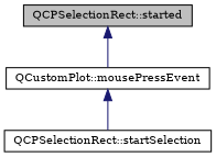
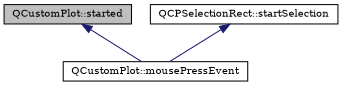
  digraph {
    fontname="DejaVu Serif"
    rankdir=TB
    node [color=black fillcolor=white fontname="DejaVu Serif" fontsize=10 shape=record style=filled]
    edge [color=midnightblue dir=back fontname="DejaVu Serif" fontsize=10 labelfontname=Helvetica labelfontsize=10 style=solid]
-   n1 [fillcolor=grey75 fontcolor=black height=0.2 label="QCPSelectionRect::started" width=0.4]
+   n1 [fillcolor=grey75 fontcolor=black height=0.2 label="QCustomPlot::started" width=0.4]
    n2 [height=0.2 label="QCustomPlot::mousePressEvent" width=0.4]
    n3 [height=0.2 label="QCPSelectionRect::startSelection" width=0.4]
    n1 -> n2
-   n2 -> n3
+   n3 -> n2
  }
